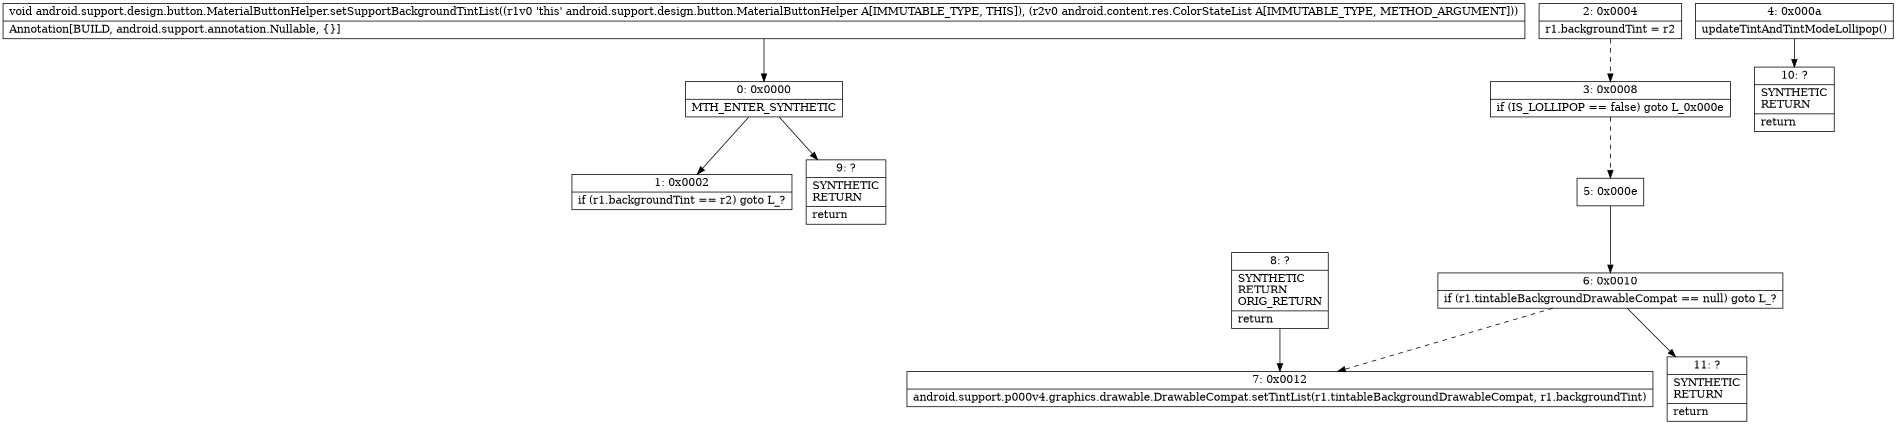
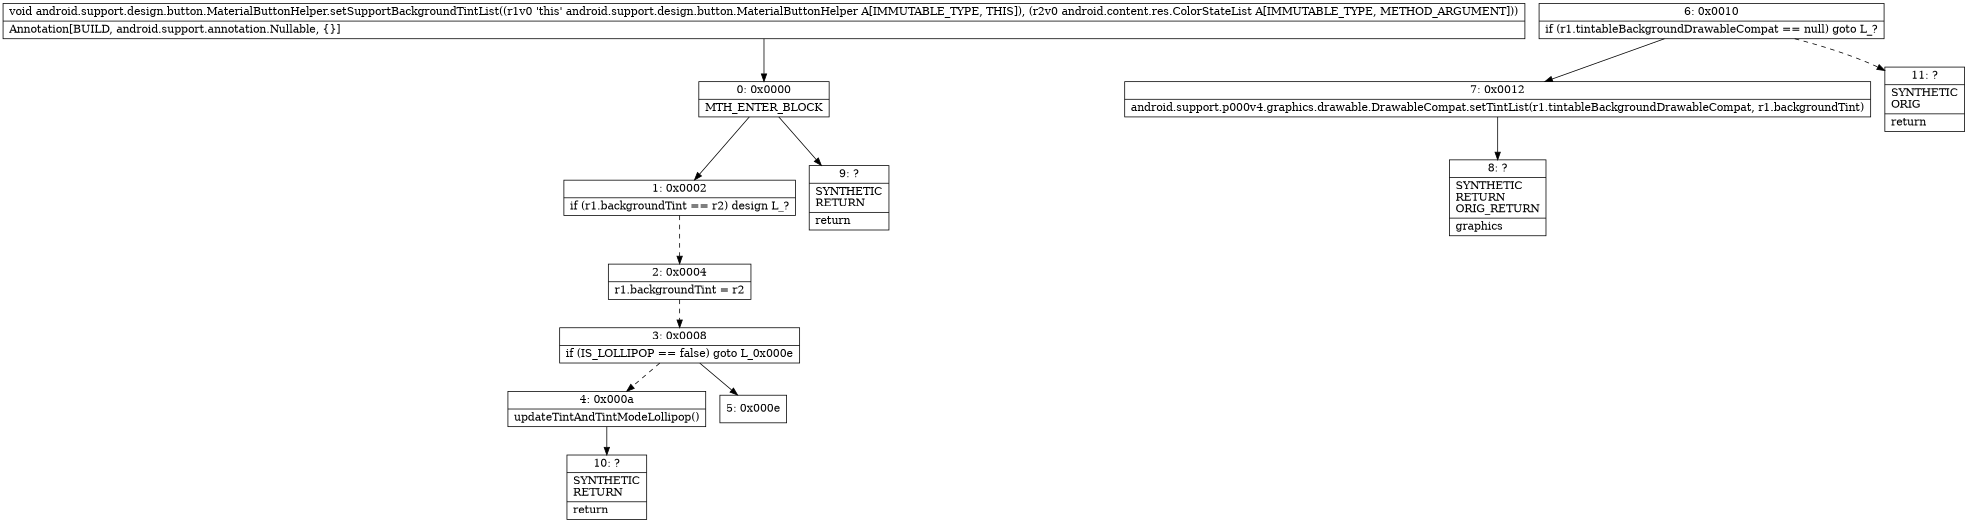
  digraph {
    node [shape=record]
-   n1 [label="{0\:\ 0x0000|MTH_ENTER_SYNTHETIC\l}"]
-   n2 [label="{1\:\ 0x0002|if (r1.backgroundTint == r2) goto L_?\l}"]
+   n1 [label="{0\:\ 0x0000|MTH_ENTER_BLOCK\l}"]
+   n2 [label="{1\:\ 0x0002|if (r1.backgroundTint == r2) design L_?\l}"]
    n3 [label="{9\:\ ?|SYNTHETIC\lRETURN\l|return\l}"]
    n4 [label="{2\:\ 0x0004|r1.backgroundTint = r2\l}"]
    n5 [label="{3\:\ 0x0008|if (IS_LOLLIPOP == false) goto L_0x000e\l}"]
    n6 [label="{4\:\ 0x000a|updateTintAndTintModeLollipop()\l}"]
    n7 [label="{5\:\ 0x000e}"]
    n8 [label="{10\:\ ?|SYNTHETIC\lRETURN\l|return\l}"]
    n9 [label="{6\:\ 0x0010|if (r1.tintableBackgroundDrawableCompat == null) goto L_?\l}"]
    n10 [label="{7\:\ 0x0012|android.support.p000v4.graphics.drawable.DrawableCompat.setTintList(r1.tintableBackgroundDrawableCompat, r1.backgroundTint)\l}"]
-   n11 [label="{11\:\ ?|SYNTHETIC\lRETURN\l|return\l}"]
-   n12 [label="{8\:\ ?|SYNTHETIC\lRETURN\lORIG_RETURN\l|return\l}"]
+   n11 [label="{11\:\ ?|SYNTHETIC\lORIG\l|return\l}"]
+   n12 [label="{8\:\ ?|SYNTHETIC\lRETURN\lORIG_RETURN\l|graphics\l}"]
    n13 [label="{void android.support.design.button.MaterialButtonHelper.setSupportBackgroundTintList((r1v0 'this' android.support.design.button.MaterialButtonHelper A[IMMUTABLE_TYPE, THIS]), (r2v0 android.content.res.ColorStateList A[IMMUTABLE_TYPE, METHOD_ARGUMENT]))  | Annotation[BUILD, android.support.annotation.Nullable, \{\}]\l}"]
    n1 -> n2
    n1 -> n3
+   n2 -> n4 [style=dashed]
    n4 -> n5 [style=dashed]
-   n5 -> n7 [style=dashed]
+   n5 -> n6 [style=dashed]
+   n5 -> n7
    n6 -> n8
-   n7 -> n9
-   n9 -> n10 [style=dashed]
-   n9 -> n11
-   n12 -> n10
+   n9 -> n10 [style=solid]
+   n9 -> n11 [style=dashed]
+   n10 -> n12
    n13 -> n1
  }
